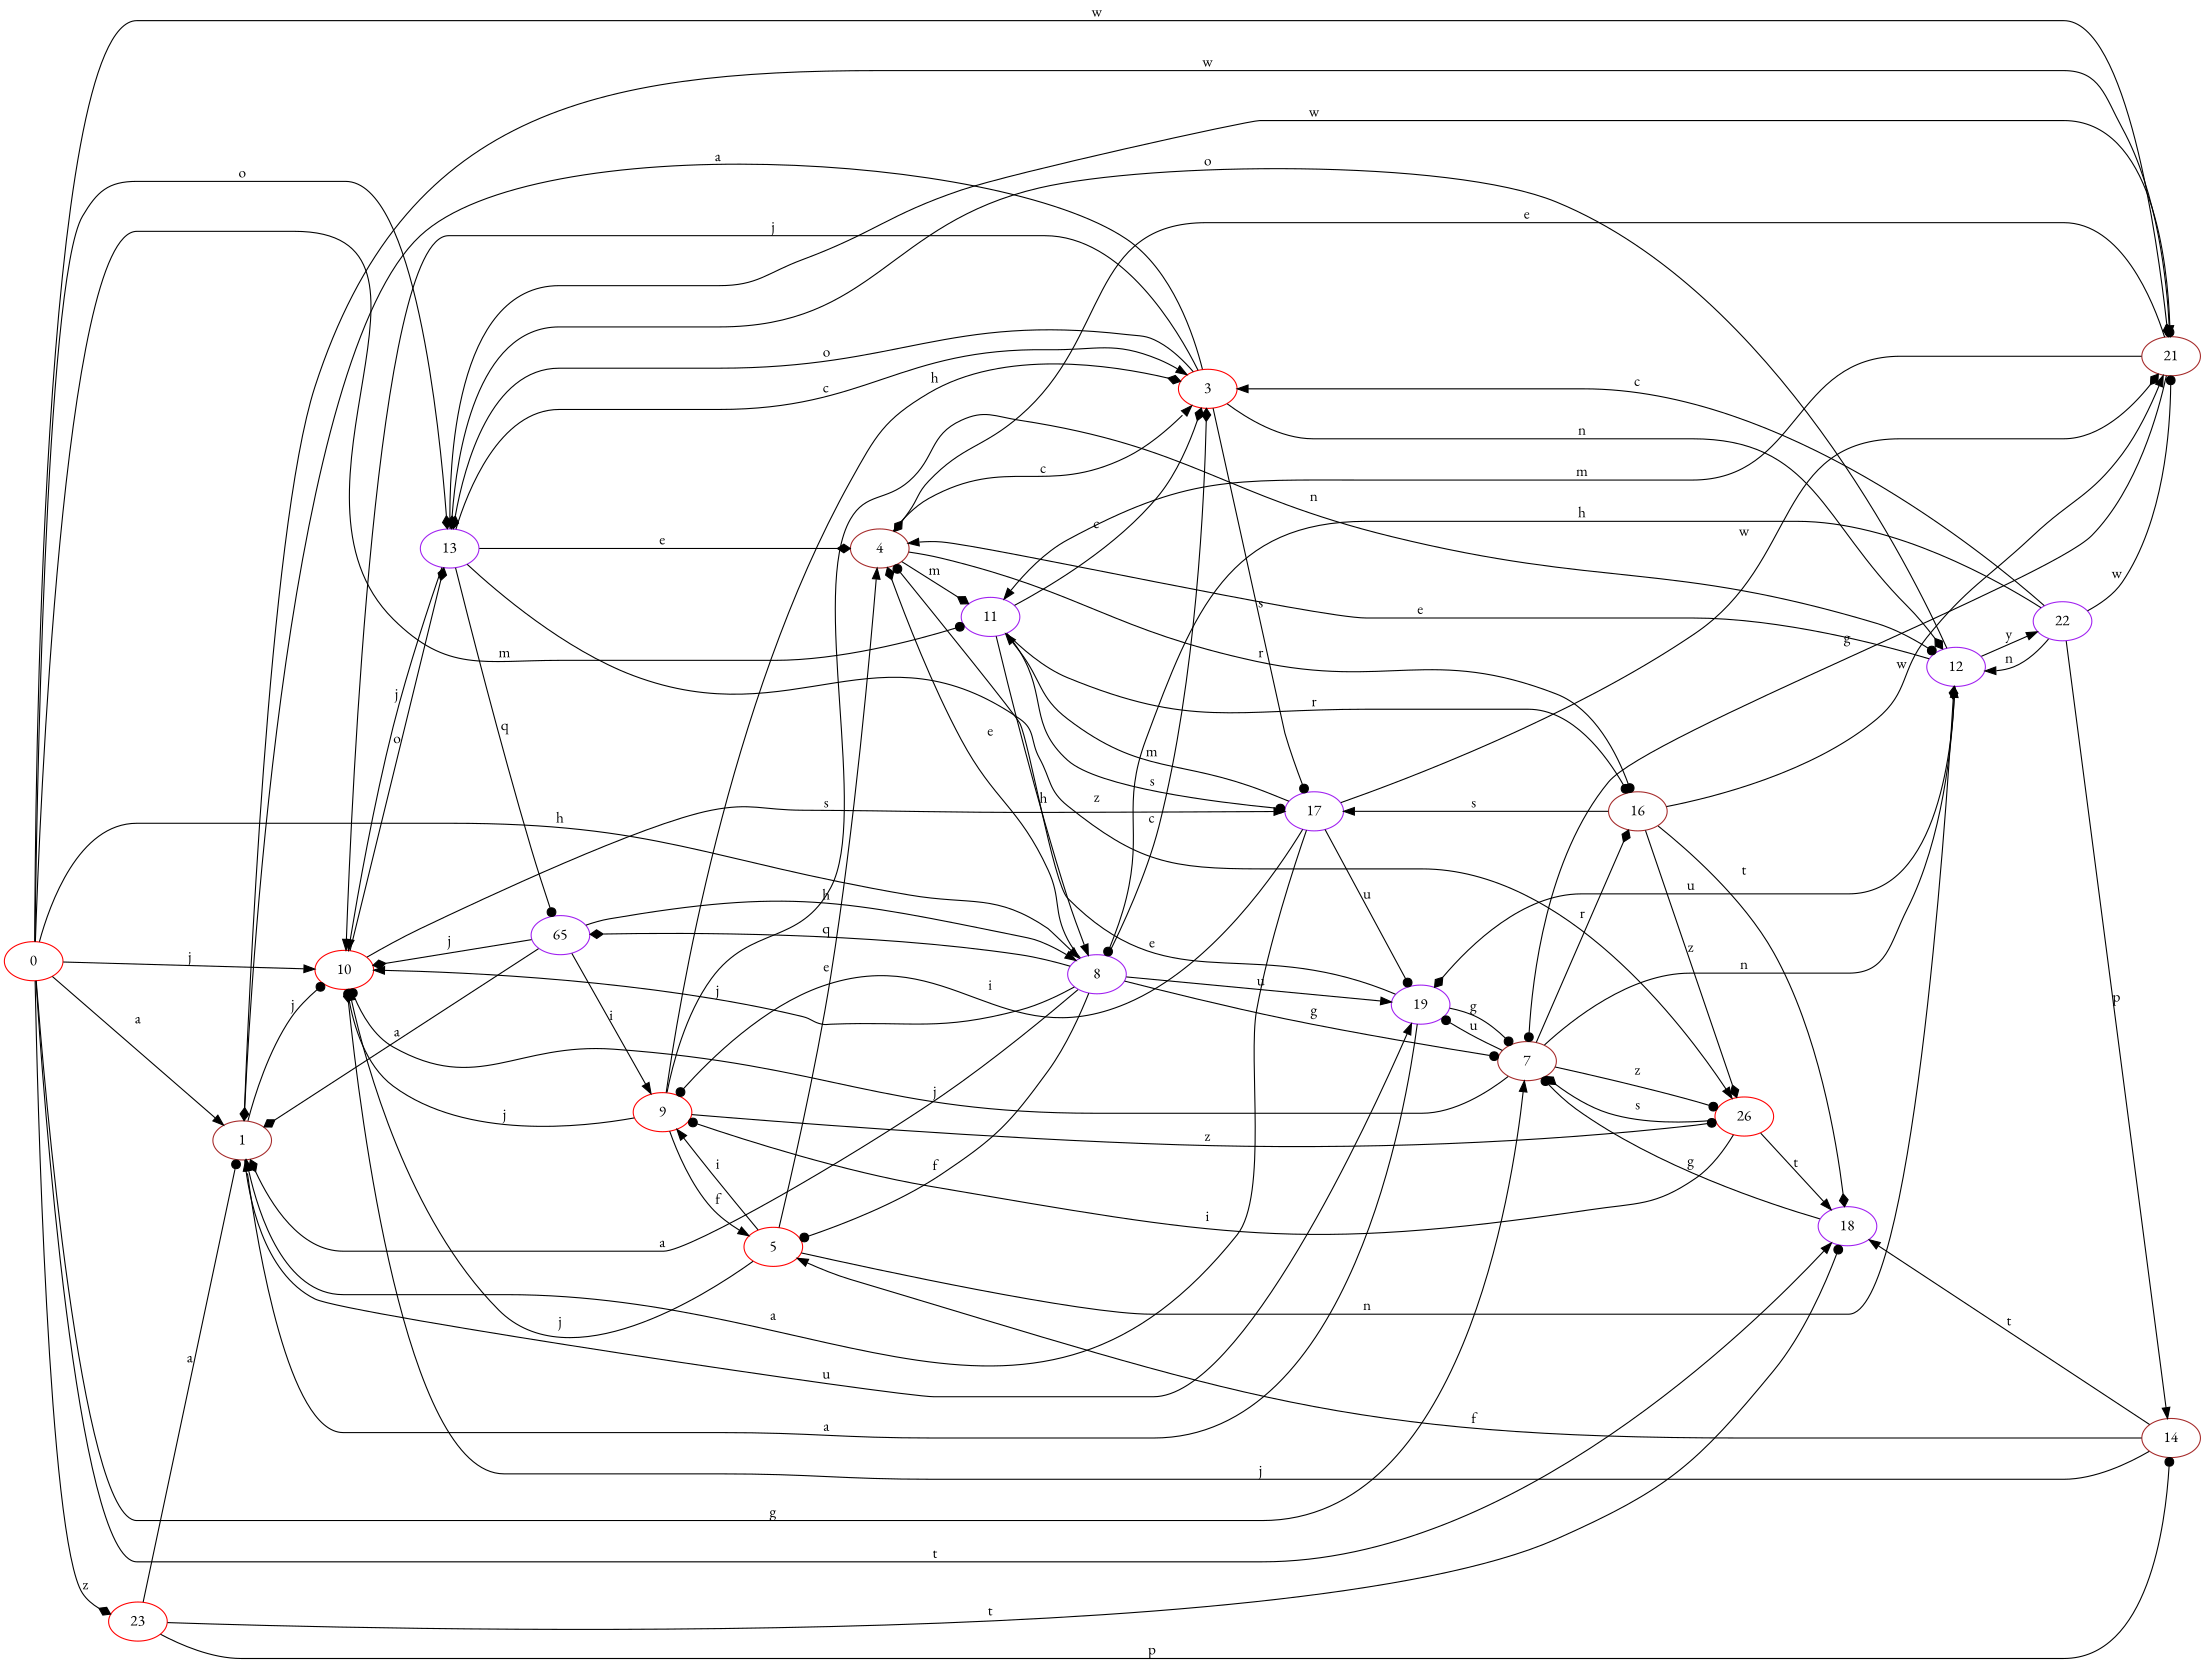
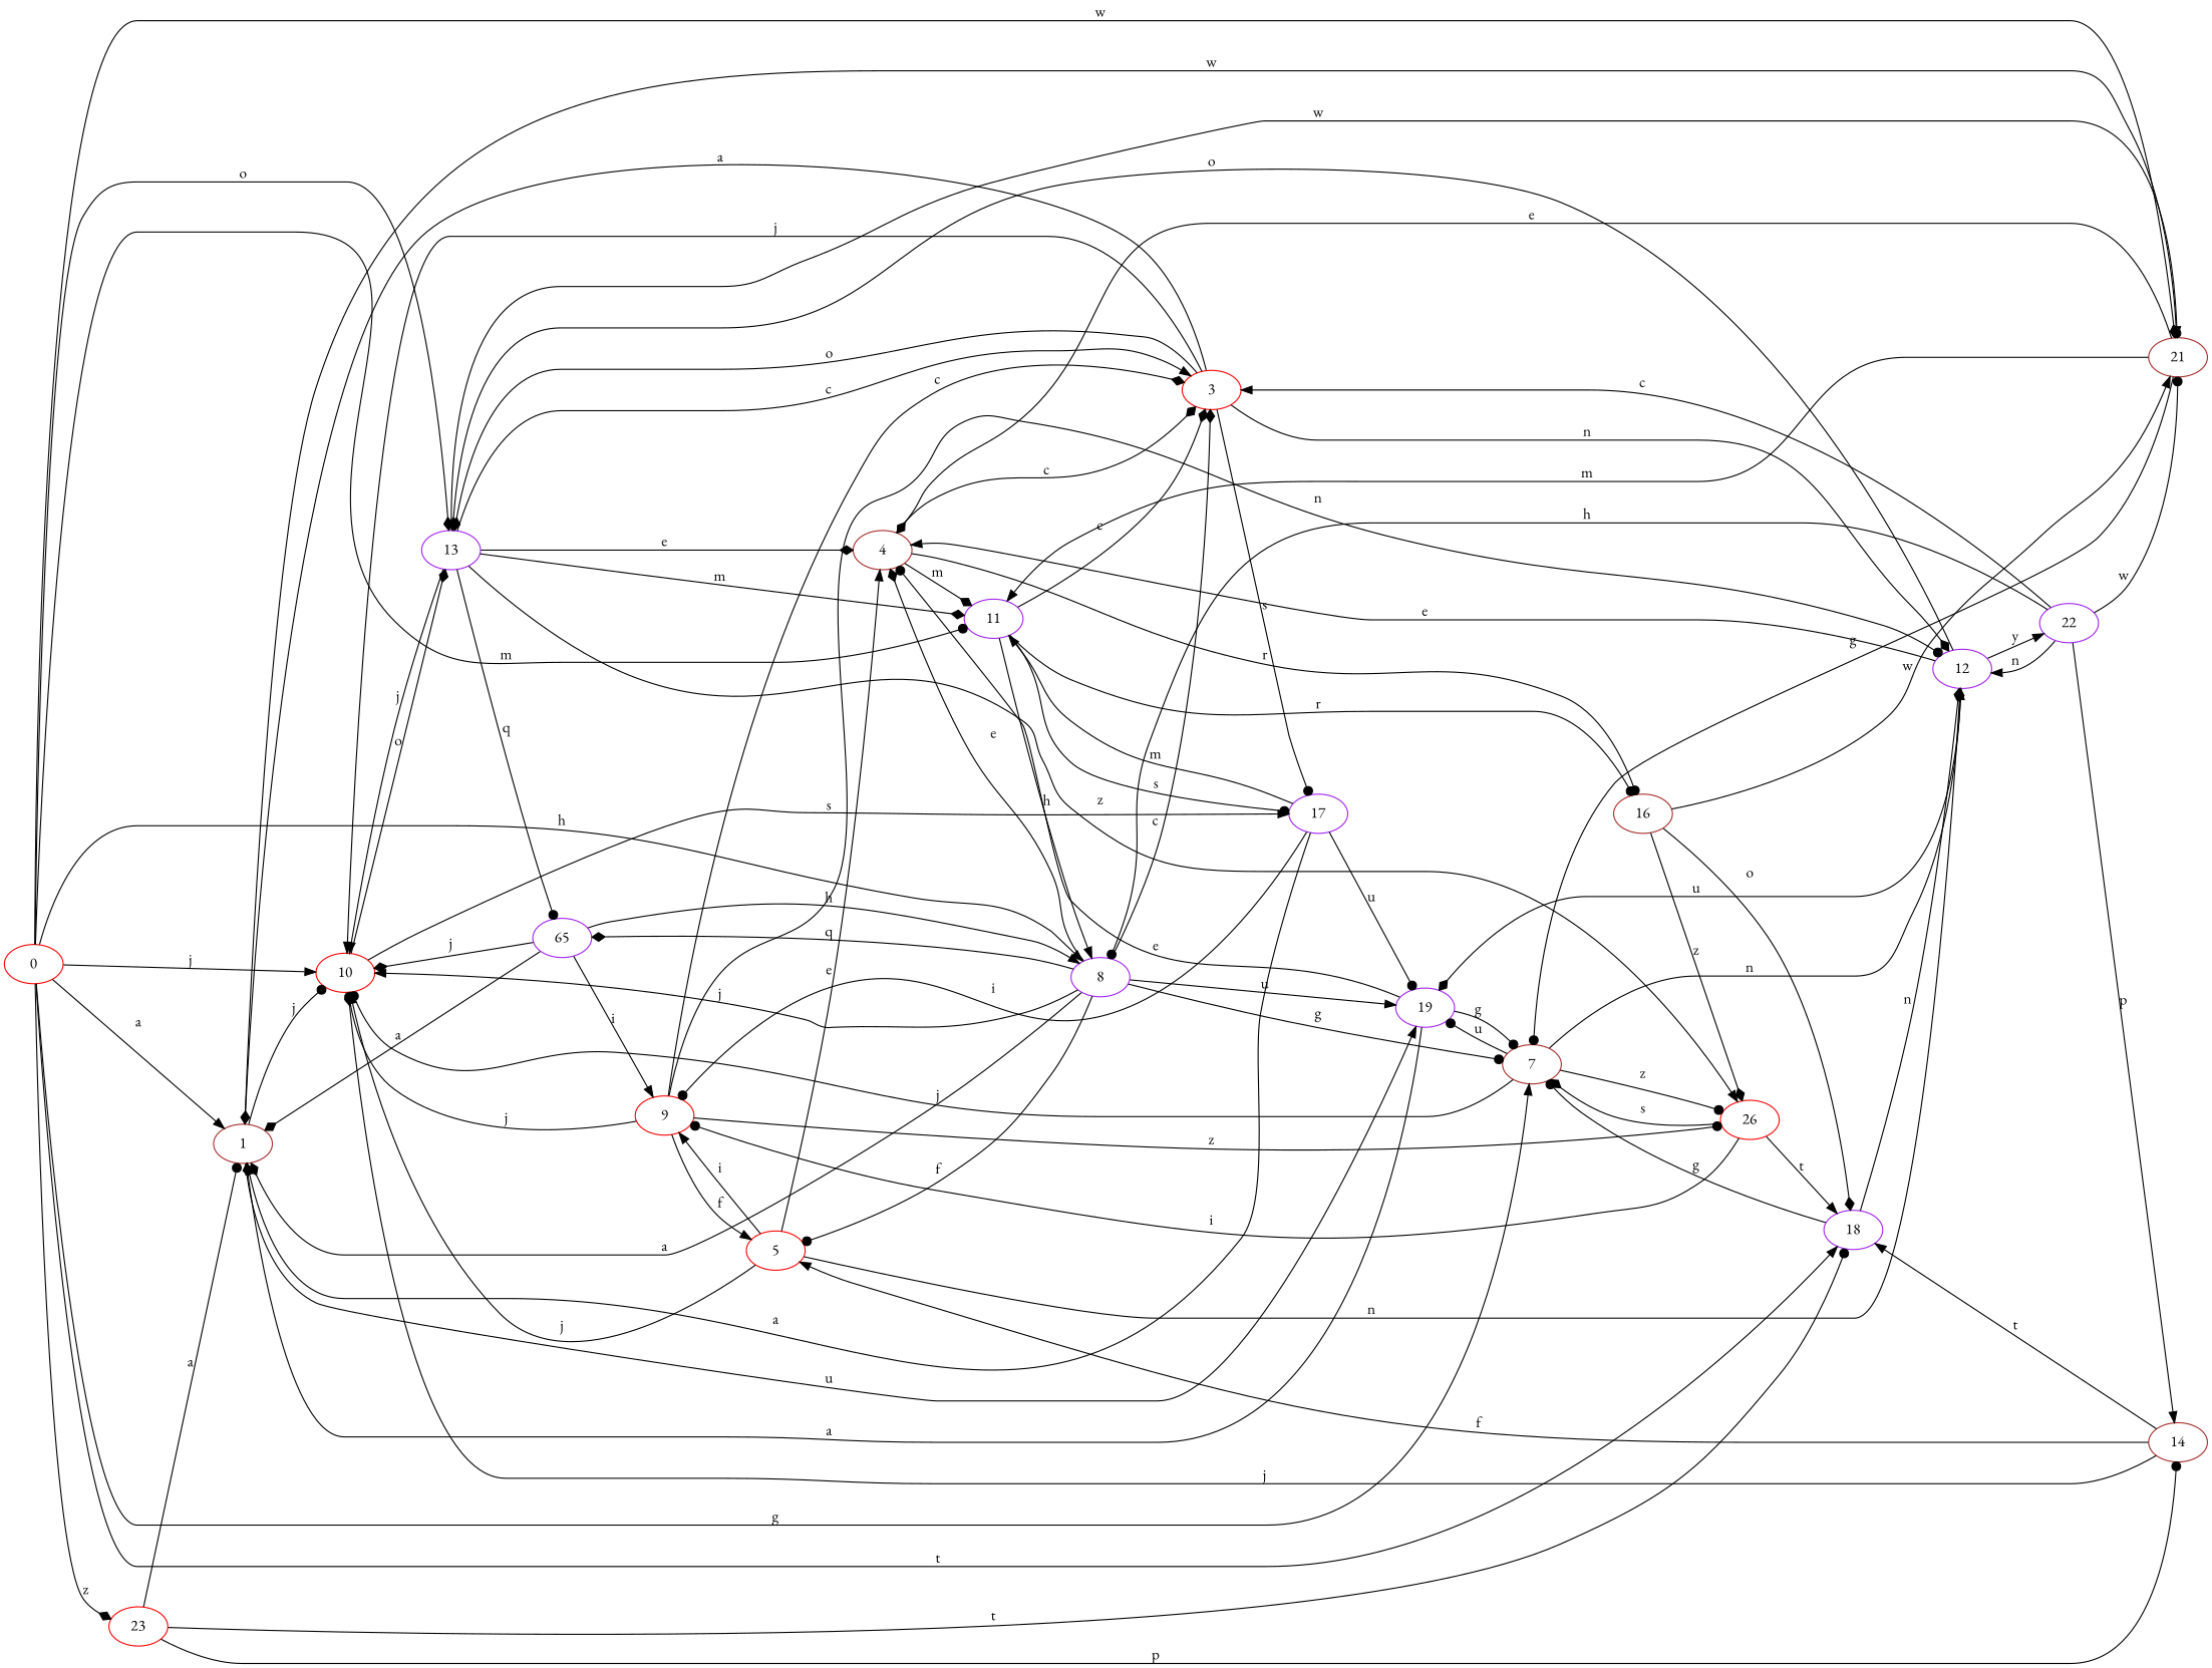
  strict digraph {
    fontname="EB Garamond"
    rankdir=LR
    node [color=purple fontname="EB Garamond"]
    edge [arrowhead=normal fontname="EB Garamond"]
    0 [color=red]
    1 [color=brown]
    7 [color=brown]
    8
    10 [color=red]
    11
    13
    18
    21 [color=brown]
    23 [color=red]
    19
    12
    16 [color=brown]
    26 [color=red]
    3 [color=red]
    4 [color=brown]
    5 [color=red]
    n18 [label=65]
    17
    14 [color=brown]
    22
    9 [color=red]
    0 -> 1 [label=a]
    0 -> 7 [label=g]
    0 -> 8 [label=h]
    0 -> 10 [label=j]
    0 -> 11 [arrowhead=dot label=m]
    0 -> 13 [arrowhead=diamond label=o]
    0 -> 18 [label=t]
    0 -> 21 [arrowhead=diamond label=w]
    0 -> 23 [arrowhead=diamond label=z]
    1 -> 10 [arrowhead=dot label=j]
    1 -> 21 [arrowhead=dot label=w]
    1 -> 19 [label=u]
    7 -> 10 [arrowhead=dot label=j]
    7 -> 19 [arrowhead=dot label=u]
    7 -> 12 [label=n]
-   7 -> 16 [arrowhead=diamond label=r]
    7 -> 26 [arrowhead=dot label=z]
    8 -> 1 [arrowhead=diamond label=a]
    8 -> 7 [arrowhead=dot label=g]
    8 -> 10 [label=j]
    8 -> 19 [label=u]
    8 -> 3 [arrowhead=diamond label=c]
    8 -> 4 [arrowhead=diamond label=e]
    8 -> 5 [arrowhead=dot label=f]
    8 -> n18 [arrowhead=diamond label=q]
    10 -> 13 [arrowhead=diamond label=o]
    10 -> 17 [label=s]
    11 -> 8 [label=h]
    11 -> 16 [arrowhead=dot label=r]
    11 -> 3 [arrowhead=diamond label=c]
    11 -> 17 [arrowhead=dot label=s]
    13 -> 10 [label=j]
+   13 -> 11 [arrowhead=diamond label=m]
    13 -> 21 [label=w]
    13 -> 26 [label=z]
    13 -> 3 [label=c]
    13 -> 4 [arrowhead=diamond label=e]
    13 -> n18 [arrowhead=dot label=q]
    18 -> 7 [arrowhead=dot label=g]
+   18 -> 12 [arrowhead=diamond label=n]
    21 -> 7 [arrowhead=dot label=g]
    21 -> 11 [label=m]
    21 -> 4 [arrowhead=diamond label=e]
    23 -> 1 [arrowhead=dot label=a]
    23 -> 18 [arrowhead=dot label=t]
    23 -> 14 [arrowhead=dot label=p]
-   19 -> 1 [label=a]
+   19 -> 1 [arrowhead=diamond label=a]
    19 -> 7 [arrowhead=dot label=g]
    19 -> 4 [arrowhead=dot label=e]
    12 -> 13 [arrowhead=diamond label=o]
    12 -> 19 [arrowhead=diamond label=u]
    12 -> 4 [label=e]
    12 -> 22 [label=y]
-   16 -> 18 [arrowhead=diamond label=t]
+   16 -> 18 [arrowhead=diamond label=o]
    16 -> 21 [label=w]
    16 -> 26 [arrowhead=diamond label=z]
-   16 -> 17 [label=s]
    26 -> 7 [arrowhead=diamond label=s]
    26 -> 18 [label=t]
    26 -> 9 [arrowhead=dot label=i]
    3 -> 1 [arrowhead=diamond label=a]
    3 -> 10 [label=j]
    3 -> 13 [arrowhead=diamond label=o]
    3 -> 12 [arrowhead=diamond label=n]
    3 -> 17 [arrowhead=dot label=s]
    4 -> 11 [arrowhead=diamond label=m]
    4 -> 16 [arrowhead=dot label=r]
-   4 -> 3 [label=c]
+   4 -> 3 [arrowhead=diamond label=c]
    5 -> 10 [label=j]
    5 -> 12 [arrowhead=diamond label=n]
    5 -> 4 [label=e]
    5 -> 9 [label=i]
    n18 -> 1 [arrowhead=diamond label=a]
    n18 -> 8 [label=h]
    n18 -> 10 [arrowhead=diamond label=j]
    n18 -> 9 [label=i]
    17 -> 1 [label=a]
    17 -> 11 [label=m]
-   17 -> 21 [arrowhead=diamond label=w]
    17 -> 19 [arrowhead=dot label=u]
    17 -> 9 [arrowhead=dot label=i]
    14 -> 10 [arrowhead=diamond label=j]
    14 -> 18 [label=t]
    14 -> 5 [label=f]
    22 -> 8 [arrowhead=dot label=h]
    22 -> 21 [arrowhead=dot label=w]
    22 -> 12 [label=n]
    22 -> 3 [label=c]
    22 -> 14 [label=p]
    9 -> 10 [arrowhead=dot label=j]
    9 -> 12 [arrowhead=dot label=n]
    9 -> 26 [arrowhead=dot label=z]
-   9 -> 3 [arrowhead=diamond label=h]
+   9 -> 3 [arrowhead=diamond label=c]
    9 -> 5 [label=f]
  }
